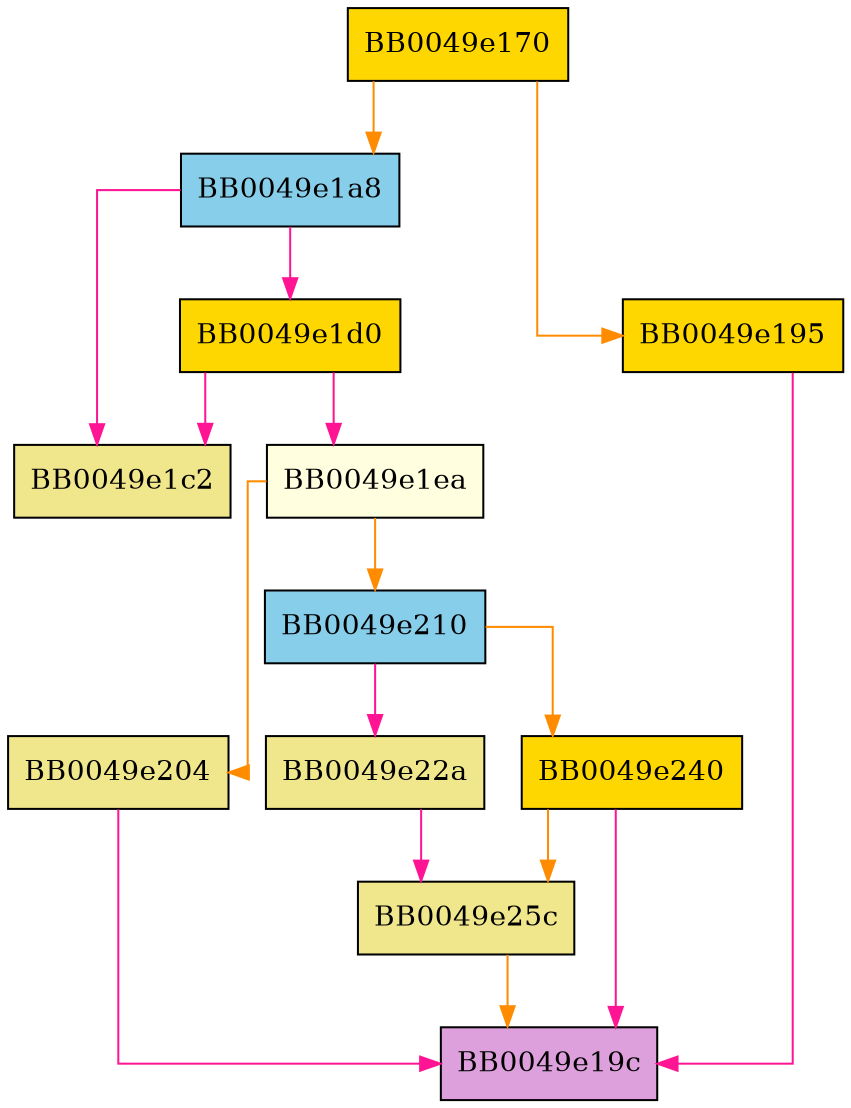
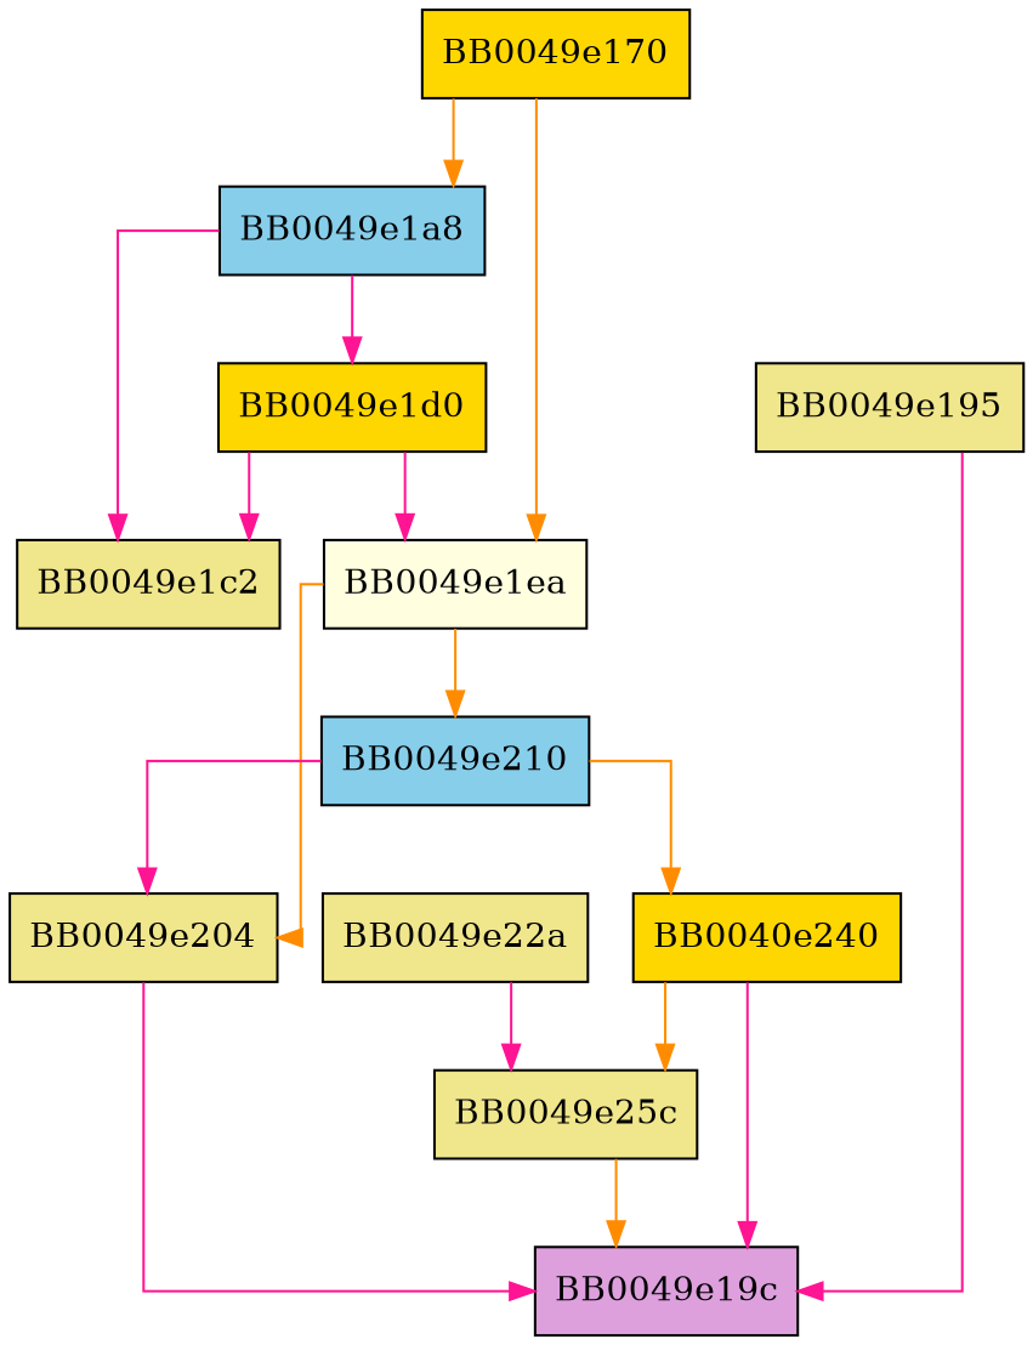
  digraph {
    splines=ortho
    node [fillcolor=gold shape=box style=filled]
    edge [color=deeppink]
    BB0049e1a8 [fillcolor=skyblue]
    BB0049e170
-   BB0049e195
+   BB0049e195 [fillcolor=khaki]
    BB0049e1d0
    BB0049e1c2 [fillcolor=khaki]
    BB0049e19c [fillcolor=plum]
    BB0049e1ea [fillcolor=lightyellow]
    BB0049e210 [fillcolor=skyblue]
    BB0049e204 [fillcolor=khaki]
-   BB0049e240
+   BB0049e240 [label=BB0040e240]
    BB0049e22a [fillcolor=khaki]
    BB0049e25c [fillcolor=khaki]
    BB0049e1a8 -> BB0049e1d0
    BB0049e1a8 -> BB0049e1c2
    BB0049e170 -> BB0049e1a8 [color=darkorange]
-   BB0049e170 -> BB0049e195 [color=darkorange]
+   BB0049e170 -> BB0049e1ea [color=darkorange]
    BB0049e195 -> BB0049e19c
    BB0049e1d0 -> BB0049e1c2
    BB0049e1d0 -> BB0049e1ea
    BB0049e1ea -> BB0049e210 [color=darkorange]
    BB0049e1ea -> BB0049e204 [color=darkorange]
    BB0049e210 -> BB0049e240 [color=darkorange]
-   BB0049e210 -> BB0049e22a
+   BB0049e210 -> BB0049e204
    BB0049e204 -> BB0049e19c
    BB0049e240 -> BB0049e19c
    BB0049e240 -> BB0049e25c [color=darkorange]
    BB0049e22a -> BB0049e25c
    BB0049e25c -> BB0049e19c [color=darkorange]
  }
